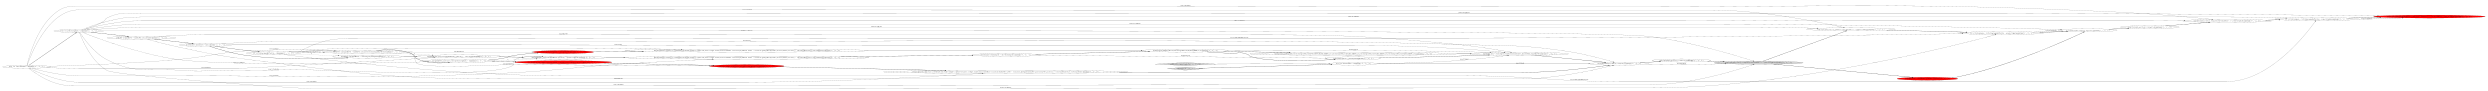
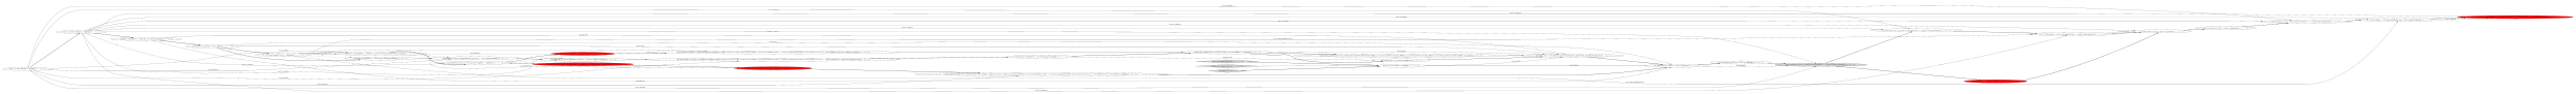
  digraph {
    fontname="Source Code Pro"
    rankdir=LR
    node [fillcolor=white fontname="Source Code Pro" shape=ellipse style=filled]
    edge [fontname="Source Code Pro" style=bold]
    n1 [label="final int amountToRead = 150@@@3@@@['1', '1', '1']"]
    n2 [label="verify(mockChannel,times(3)).read(isA())@@@23@@@['1', '1', '1']"]
    n3 [label="ByteBuffer data = nioSslEngine.readAtLeast(mockChannel,amountToRead,wrappedBuffer)@@@22@@@['1', '0', '1']"]
    n4 [fillcolor=lightgray label="assertThat(data.limit()).isEqualTo(individualRead * 3 + preexistingBytes)@@@25@@@['1', '1', '1']"]
    n5 [label="assertThat(data.position()).isEqualTo(0)@@@24@@@['1', '1', '1']"]
    n6 [label="final int individualRead = 60@@@4@@@['1', '1', '1']"]
    n7 [label="assertThat(data.limit()).isEqualTo(individualRead * 3 + preexistingBytes)@@@26@@@['1', '0', '0']"]
    n8 [label="when(mockChannel.read(any())).thenAnswer(new Answer<Integer>(){@Override public Integer answer(InvocationOnMock invocation){ByteBuffer buffer = invocation.getArgument(0)buffer.position(buffer.position() + individualRead)return individualRead}})@@@11@@@['0', '0', '1']"]
    n9 [label="assertThat(data.limit()).isEqualTo(individualRead * 3 + preexistingBytes)@@@30@@@['0', '1', '0']"]
    n10 [label="when(mockChannel.read(any())).thenAnswer(new Answer<Integer>(){@Override public Integer answer(InvocationOnMock invocation){ByteBuffer buffer = invocation.getArgument(0)buffer.position(buffer.position() + individualRead)return individualRead}})@@@15@@@['0', '1', '0']"]
    n11 [label="unwrappedBuffer.position(unwrappedBuffer.capacity() - individualRead)@@@9@@@['0', '0', '1']"]
    n12 [label="final int preexistingBytes = 10@@@5@@@['1', '1', '1']"]
    n13 [label="when(mockChannel.read(any())).thenAnswer(new Answer<Integer>(){@Override public Integer answer(InvocationOnMock invocation){ByteBuffer buffer = invocation.getArgument(0)buffer.position(buffer.position() + individualRead)return individualRead}})@@@12@@@['1', '0', '0']"]
+   n14 [fillcolor=lightgray label="readAtLeastUsingSmallAppBuffer['0', '1', '0']" shape=diamond]
    n15 [fillcolor=lightgray label="readAtLeastUsingSmallAppBuffer['1', '0', '0']" shape=diamond]
    n16 [fillcolor=red label="ByteBuffer data = sharedBuffer.getBuffer()@@@27@@@['0', '1', '0']"]
    n17 [label="verify(mockChannel,times(3)).read(isA())@@@28@@@['1', '1', '0']"]
    n18 [label="assertThat(data.position()).isEqualTo(0)@@@29@@@['0', '1', '0']"]
    n19 [label="int initialFreeSpace = initialUnwrappedBufferSize - preexistingBytes@@@31@@@['0', '1', '0']"]
    n20 [fillcolor=red label="assertThat(inputSharing.getBuffer().capacity()).isEqualTo(2 * initialFreeSpace + preexistingBytes)@@@33@@@['0', '1', '0']"]
    n21 [label="int initialFreeSpace = initialUnwrappedBufferSize - preexistingBytes@@@27@@@['1', '0', '0']"]
    n22 [label="SocketChannel mockChannel = mock()@@@7@@@['1', '1', '1']"]
    n23 [label="ByteBuffer unwrappedBuffer = nioSslEngine.peerAppData@@@8@@@['0', '0', '1']"]
    n24 [label="int initialUnwrappedBufferSize = 100@@@8@@@['1', '1', '0']"]
    n25 [label="ByteBuffer unwrappedBuffer = ByteBuffer.allocate(initialUnwrappedBufferSize)@@@9@@@['1', '1', '0']"]
    n26 [label="testSSLEngine.addReturnResult(new SSLEngineResult(BUFFER_OVERFLOW,NEED_UNWRAP,0,0),new SSLEngineResult(OK,NEED_UNWRAP,0,0),new SSLEngineResult(OK,NEED_UNWRAP,0,0),new SSLEngineResult(OK,NEED_UNWRAP,0,0))@@@21@@@['1', '0', '0']"]
    n27 [label="unwrappedBuffer.limit(unwrappedBuffer.position() + preexistingBytes)@@@10@@@['0', '0', '1']"]
    n28 [label="TestSSLEngine testSSLEngine = new TestSSLEngine()@@@19@@@['0', '0', '1']"]
    n29 [fillcolor=lightgray label="readAtLeast['0', '0', '1']" shape=diamond]
    n30 [fillcolor=red label="inputSharingImpl.setBufferForTestingOnly(unwrappedBuffer)@@@13@@@['0', '1', '0']"]
    n31 [label="ByteBuffer wrappedBuffer = ByteBuffer.allocate(1000)@@@6@@@['1', '1', '1']"]
    n32 [label="unwrappedBuffer.position(7).limit(preexistingBytes + 7)@@@10@@@['1', '1', '0']"]
    n33 [fillcolor=red label="nioSslEngine.peerAppData = unwrappedBuffer@@@11@@@['1', '0', '0']"]
    n34 [fillcolor=red label="final ByteBufferSharingImpl inputSharingImpl = (ByteBufferSharingImpl)inputSharing@@@12@@@['0', '1', '0']"]
    n35 [label="testSSLEngine.addReturnResult(new SSLEngineResult(OK,NEED_UNWRAP,0,0))@@@20@@@['1', '0', '1']"]
    n36 [label="nioSslEngine.engine = testSSLEngine@@@21@@@['0', '0', '1']"]
    n1 -> n2 [label=amountToRead style=solid]
    n1 -> n3 [label=amountToRead style=solid]
    n2 -> n4 [label=testSSLEngine style=solid]
    n2 -> n5
    n3 -> n2
    n4 -> n7
    n4 -> n16
    n5 -> n4
    n6 -> n4 [label=individualRead style=solid]
    n6 -> n7 [label=individualRead style=solid]
    n6 -> n8 [label=individualRead style=solid]
    n6 -> n9 [label=individualRead style=solid]
    n6 -> n10 [label=individualRead style=solid]
    n6 -> n11 [label=individualRead style=solid]
    n6 -> n12
    n6 -> n13 [label=individualRead style=solid]
    n7 -> n21
    n8 -> n28
    n9 -> n19
    n10 -> n2
    n11 -> n27
    n12 -> n4 [label=preexistingBytes style=solid]
    n12 -> n7 [label=preexistingBytes style=solid]
    n12 -> n9 [label=preexistingBytes style=solid]
    n12 -> n17 [label=preexistingBytes style=solid]
    n12 -> n19 [label=preexistingBytes style=solid]
    n12 -> n20 [label=preexistingBytes style=solid]
    n12 -> n21 [label=preexistingBytes style=solid]
    n12 -> n27 [label=preexistingBytes style=solid]
    n12 -> n31
    n12 -> n32 [label=preexistingBytes style=solid]
    n13 -> n35
+   n14 -> n1
    n15 -> n1 [style=solid]
    n16 -> n17
    n17 -> n18
    n18 -> n9
    n19 -> n20 [label=initialFreeSpace style=solid]
    n19 -> n20
    n21 -> n17 [label=initialFreeSpace style=solid]
    n21 -> n17
    n22 -> n2 [label=mockChannel style=solid]
    n22 -> n3 [label=mockChannel style=solid]
    n22 -> n23
    n22 -> n24
    n23 -> n11
    n24 -> n19 [label=initialUnwrappedBufferSize style=solid]
    n24 -> n21 [label=initialUnwrappedBufferSize style=solid]
    n24 -> n23 [label=0 style=dashed]
    n24 -> n25 [label=initialUnwrappedBufferSize style=solid]
    n24 -> n25
    n25 -> n11 [label=0 style=dashed]
    n25 -> n30 [label=unwrappedBuffer style=solid]
    n25 -> n32
    n25 -> n33 [label=unwrappedBuffer style=solid]
    n26 -> n3
    n27 -> n8
    n28 -> n35
    n28 -> n36 [label=testSSLEngine style=solid]
    n29 -> n1
    n30 -> n10
    n31 -> n2 [label=wrappedBuffer style=solid]
    n31 -> n3 [label=wrappedBuffer style=solid]
    n31 -> n22
    n32 -> n27 [label=0 style=dashed]
    n32 -> n33
    n32 -> n34
    n33 -> n13
    n34 -> n30
    n35 -> n3 [label=testSSLEngine style=solid]
    n35 -> n26
    n35 -> n36
    n36 -> n3
  }
